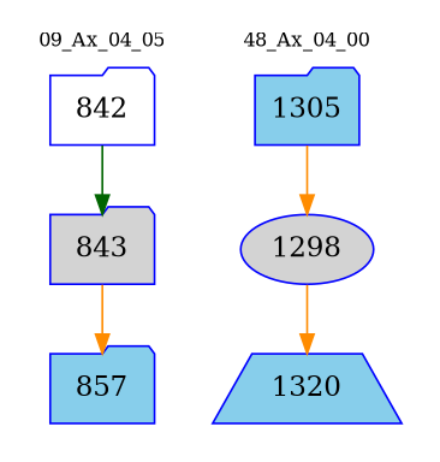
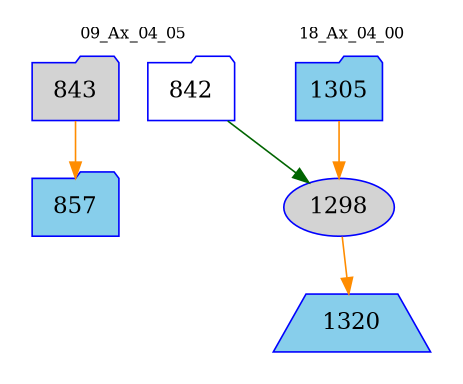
  digraph {
    node [color=blue fillcolor=skyblue shape=folder style=filled]
    edge [arrowhead=normal color=darkorange]
    n1 [fillcolor=white label=842]
    n2 [fillcolor=lightgrey label=843]
    n3 [label=857]
    n4 [label=1305]
    n5 [fillcolor=lightgrey label=1298 shape=ellipse]
    n6 [label=1320 shape=trapezium]
    subgraph cluster_1 {
      color=white
      fontsize=10
      label="09_Ax_04_05"
      n1
      n2
      n3
    }
    subgraph cluster_2 {
      color=white
      fontsize=10
-     label="48_Ax_04_00"
+     label="18_Ax_04_00"
      n4
      n5
      n6
    }
-   n1 -> n2 [color=darkgreen]
+   n1 -> n5 [color=darkgreen]
    n2 -> n3
    n4 -> n5
    n5 -> n6
  }
